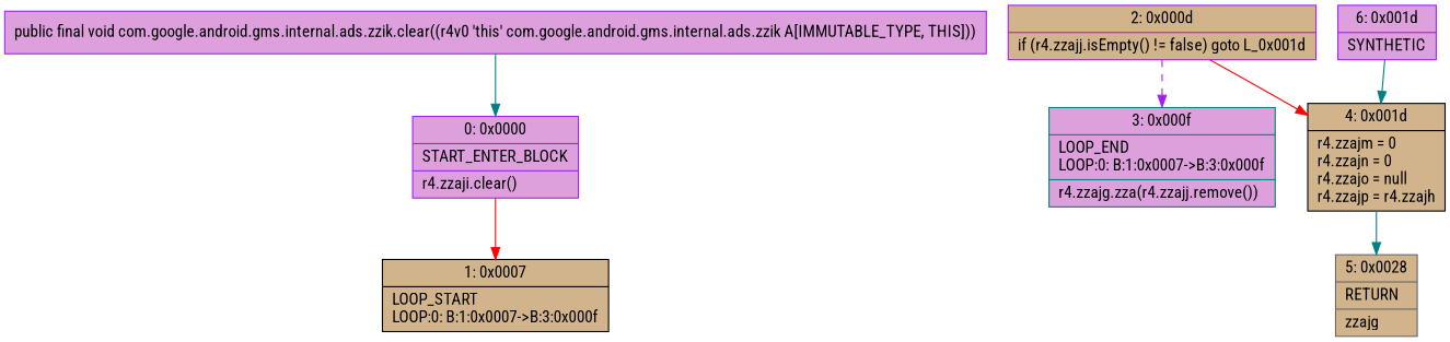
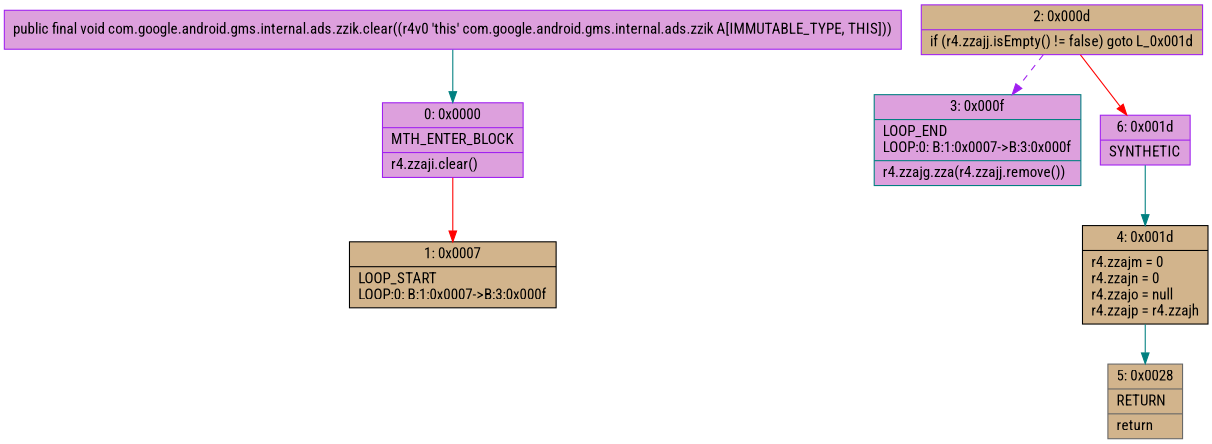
  digraph {
    fontname="Roboto Condensed"
    node [color=purple fillcolor=plum fontname="Roboto Condensed" shape=record style=filled]
    edge [color=teal fontname="Roboto Condensed"]
-   n1 [label="{0\:\ 0x0000|START_ENTER_BLOCK\l|r4.zzaji.clear()\l}"]
+   n1 [label="{0\:\ 0x0000|MTH_ENTER_BLOCK\l|r4.zzaji.clear()\l}"]
    n2 [color=black fillcolor=tan label="{1\:\ 0x0007|LOOP_START\lLOOP:0: B:1:0x0007\-\>B:3:0x000f\l}"]
    n3 [fillcolor=tan label="{2\:\ 0x000d|if (r4.zzajj.isEmpty() != false) goto L_0x001d\l}"]
    n4 [color=teal label="{3\:\ 0x000f|LOOP_END\lLOOP:0: B:1:0x0007\-\>B:3:0x000f\l|r4.zzajg.zza(r4.zzajj.remove())\l}"]
    n5 [label="{6\:\ 0x001d|SYNTHETIC\l}"]
    n6 [color=black fillcolor=tan label="{4\:\ 0x001d|r4.zzajm = 0\lr4.zzajn = 0\lr4.zzajo = null\lr4.zzajp = r4.zzajh\l}"]
-   n7 [color=gray40 fillcolor=tan label="{5\:\ 0x0028|RETURN\l|zzajg\l}"]
+   n7 [color=gray40 fillcolor=tan label="{5\:\ 0x0028|RETURN\l|return\l}"]
    n8 [label="{public final void com.google.android.gms.internal.ads.zzik.clear((r4v0 'this' com.google.android.gms.internal.ads.zzik A[IMMUTABLE_TYPE, THIS])) }"]
    n1 -> n2 [color=red]
    n3 -> n4 [color=purple style=dashed]
-   n3 -> n6 [color=red]
+   n3 -> n5 [color=red]
    n5 -> n6
    n6 -> n7
    n8 -> n1
  }
